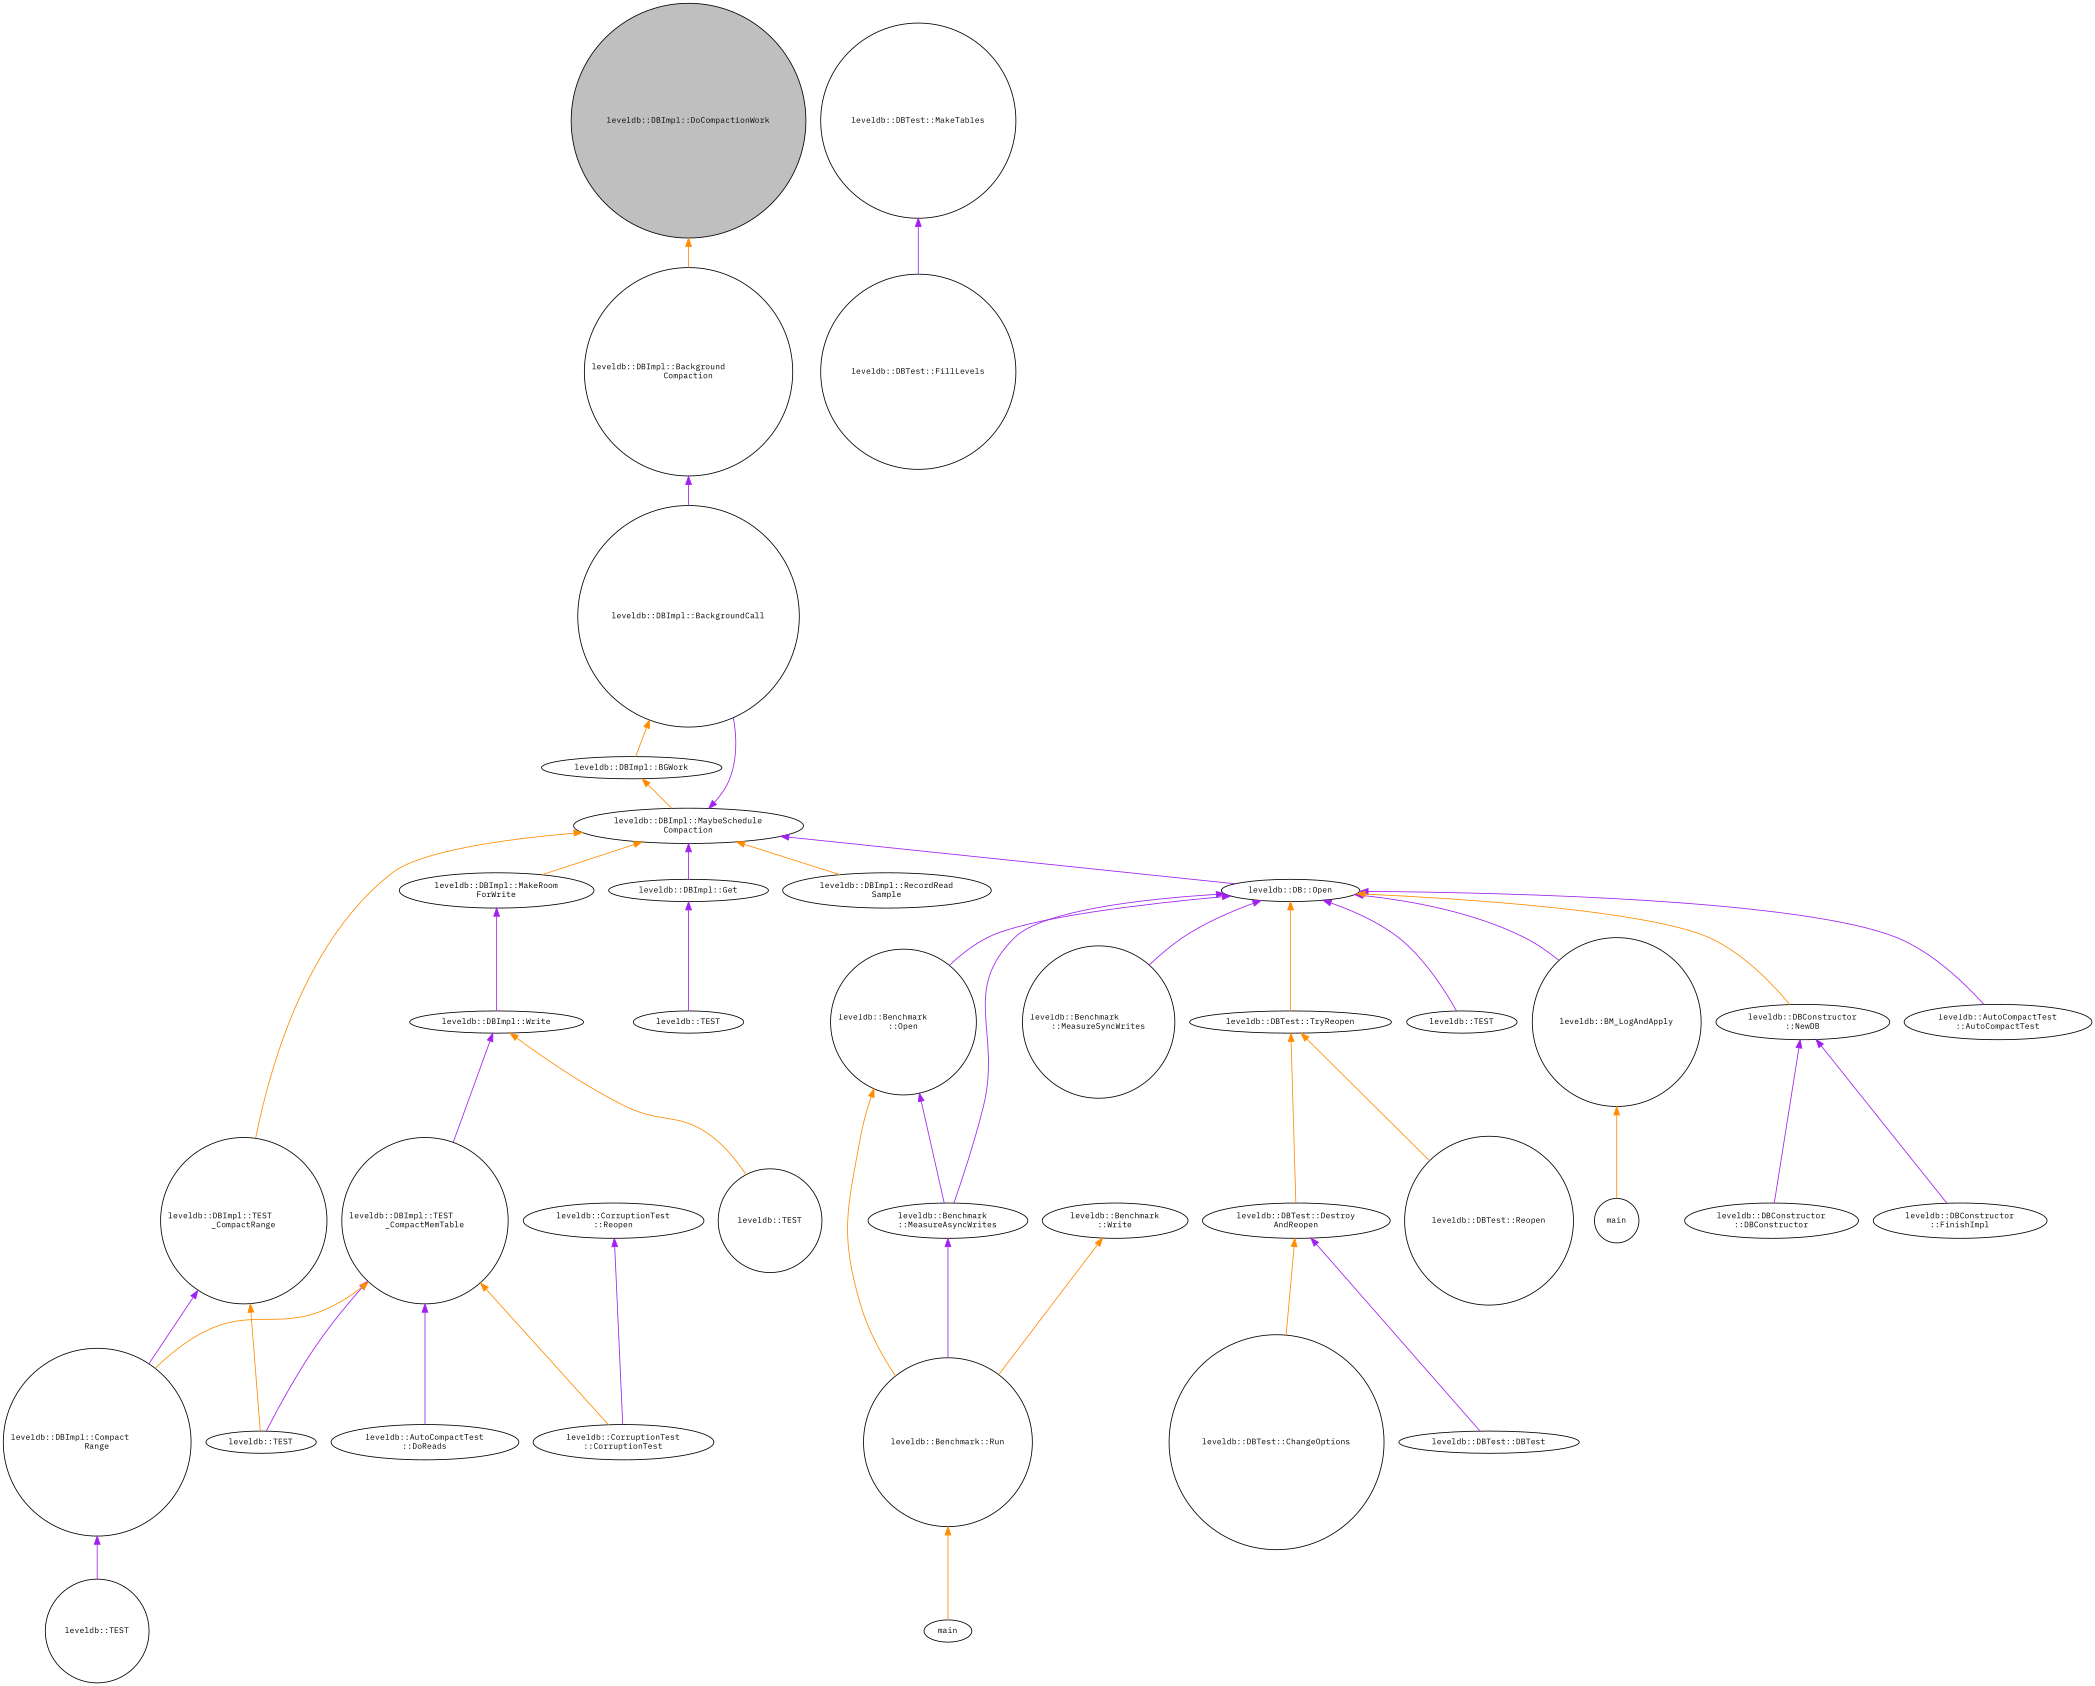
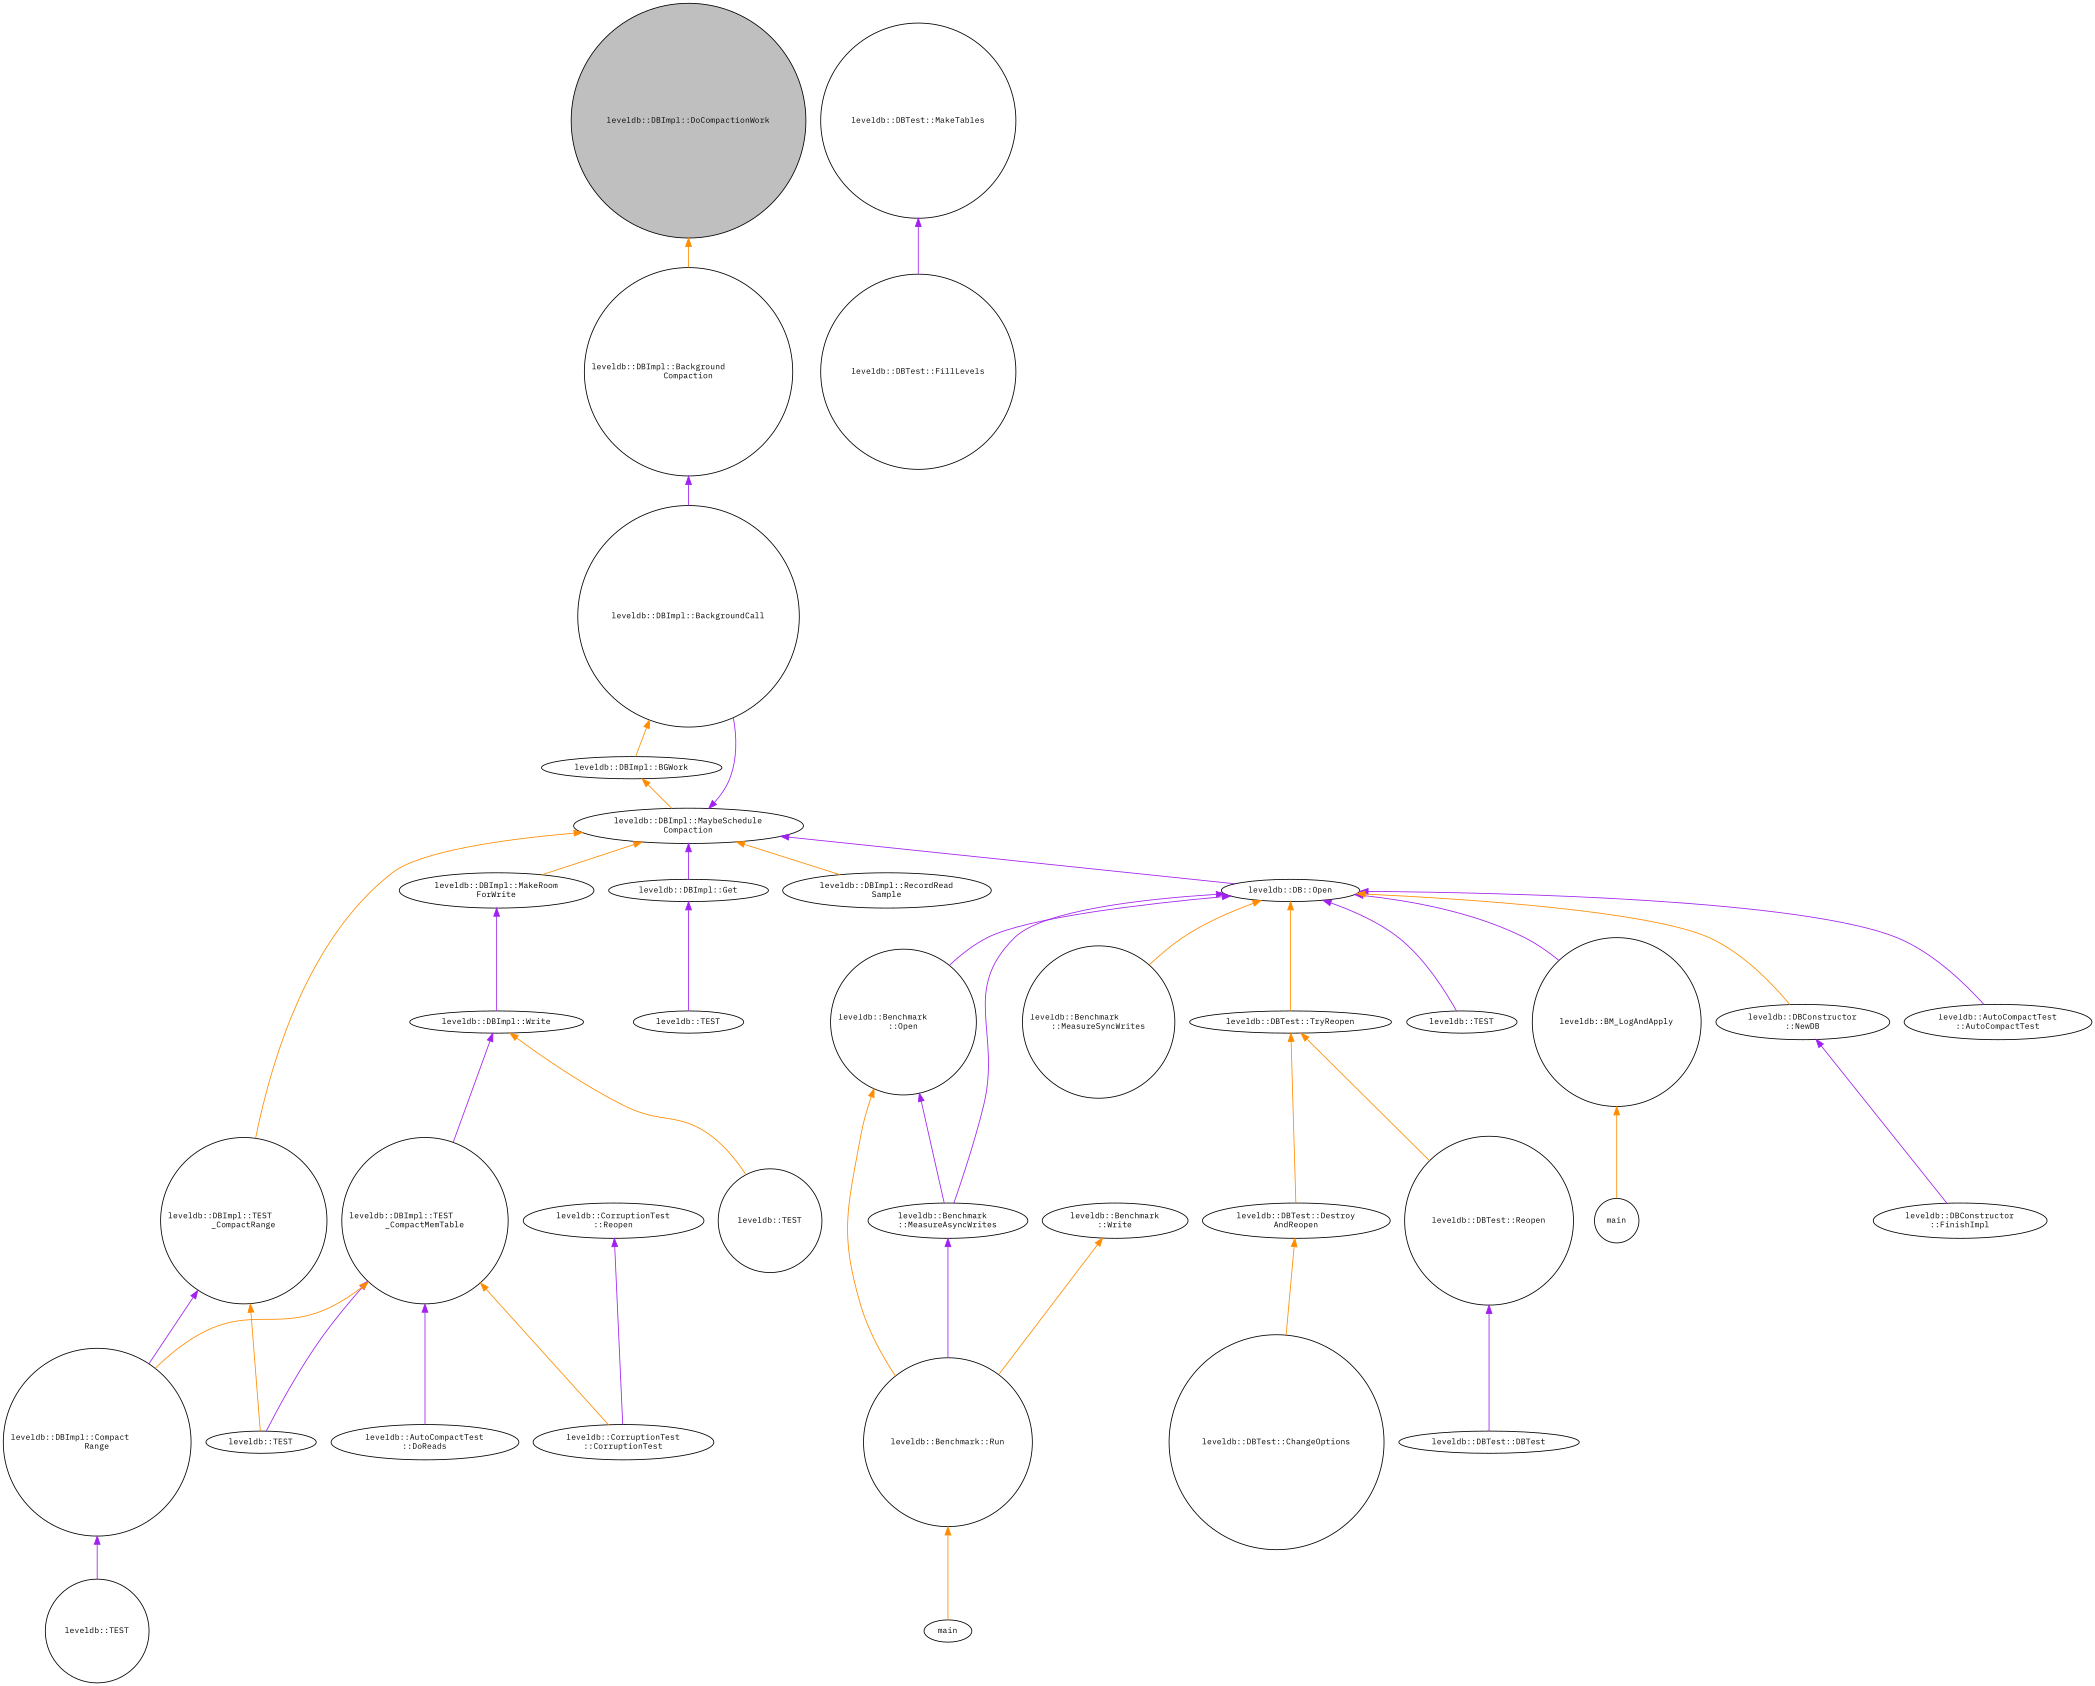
  digraph {
    fontname="IBM Plex Mono"
    rankdir=TB
    node [color=black fillcolor=white fontname="IBM Plex Mono" fontsize=10 shape=ellipse style=filled]
    edge [color=purple dir=back fontname="IBM Plex Mono" fontsize=10 labelfontname=Helvetica labelfontsize=10 style=solid]
    n1 [fillcolor=grey75 fontcolor=black height=0.2 label="leveldb::DBImpl::DoCompactionWork" shape=circle width=0.4]
    n2 [height=0.2 label="leveldb::DBImpl::Background\lCompaction" shape=circle width=0.4]
    n3 [height=0.2 label="leveldb::DBImpl::BackgroundCall" shape=circle width=0.4]
    n4 [height=0.2 label="leveldb::DBImpl::BGWork" width=0.4]
    n5 [height=0.2 label="leveldb::DBImpl::MaybeSchedule\lCompaction" width=0.4]
    n6 [height=0.2 label="leveldb::DBImpl::TEST\l_CompactRange" shape=circle width=0.4]
    n7 [height=0.2 label="leveldb::DBImpl::Get" width=0.4]
    n8 [height=0.2 label="leveldb::DBImpl::RecordRead\lSample" width=0.4]
    n9 [height=0.2 label="leveldb::DBImpl::MakeRoom\lForWrite" width=0.4]
    n10 [height=0.2 label="leveldb::DB::Open" width=0.4]
    n11 [height=0.2 label="leveldb::TEST" width=0.4]
    n12 [height=0.2 label="leveldb::DBImpl::Compact\lRange" shape=circle width=0.4]
    n13 [height=0.2 label="leveldb::TEST" width=0.4]
    n14 [height=0.2 label="leveldb::DBImpl::Write" width=0.4]
    n15 [height=0.2 label="leveldb::AutoCompactTest\l::AutoCompactTest" width=0.4]
    n16 [height=0.2 label="leveldb::Benchmark\l::Open" shape=circle width=0.4]
    n17 [height=0.2 label="leveldb::Benchmark\l::MeasureAsyncWrites" width=0.4]
    n18 [height=0.2 label="leveldb::Benchmark\l::MeasureSyncWrites" shape=circle width=0.4]
    n19 [height=0.2 label="leveldb::DBTest::TryReopen" width=0.4]
    n20 [height=0.2 label="leveldb::TEST" width=0.4]
    n21 [height=0.2 label="leveldb::BM_LogAndApply" shape=circle width=0.4]
    n22 [height=0.2 label="leveldb::DBConstructor\l::NewDB" width=0.4]
    n23 [height=0.2 label="leveldb::TEST" shape=circle width=0.4]
    n24 [height=0.2 label="leveldb::TEST" shape=circle width=0.4]
    n25 [height=0.2 label="leveldb::DBImpl::TEST\l_CompactMemTable" shape=circle width=0.4]
    n26 [height=0.2 label="leveldb::AutoCompactTest\l::DoReads" width=0.4]
    n27 [height=0.2 label="leveldb::CorruptionTest\l::CorruptionTest" width=0.4]
    n28 [height=0.2 label="leveldb::DBTest::MakeTables" shape=circle width=0.4]
    n29 [height=0.2 label="leveldb::DBTest::FillLevels" shape=circle width=0.4]
    n30 [height=0.2 label="leveldb::Benchmark::Run" shape=circle width=0.4]
    n31 [height=0.2 label="leveldb::DBTest::Reopen" shape=circle width=0.4]
    n32 [height=0.2 label="leveldb::DBTest::Destroy\lAndReopen" width=0.4]
    n33 [height=0.2 label=main shape=circle width=0.4]
-   n34 [height=0.2 label="leveldb::DBConstructor\l::DBConstructor" width=0.4]
    n35 [height=0.2 label="leveldb::DBConstructor\l::FinishImpl" width=0.4]
    n36 [height=0.2 label="leveldb::CorruptionTest\l::Reopen" width=0.4]
    n37 [height=0.2 label=main width=0.4]
    n38 [height=0.2 label="leveldb::Benchmark\l::Write" width=0.4]
    n39 [height=0.2 label="leveldb::DBTest::DBTest" width=0.4]
    n40 [height=0.2 label="leveldb::DBTest::ChangeOptions" shape=circle width=0.4]
    n1 -> n2 [color=darkorange]
    n2 -> n3
    n3 -> n4 [color=darkorange]
    n4 -> n5 [color=darkorange]
    n5 -> n3
    n5 -> n6 [color=darkorange]
    n5 -> n7
    n5 -> n8 [color=darkorange]
    n5 -> n9 [color=darkorange]
    n5 -> n10
    n6 -> n11 [color=darkorange]
    n6 -> n12
    n7 -> n13
    n9 -> n14
    n10 -> n15
    n10 -> n16
    n10 -> n17
-   n10 -> n18
+   n10 -> n18 [color=darkorange]
    n10 -> n19 [color=darkorange]
    n10 -> n20
    n10 -> n21
    n10 -> n22 [color=darkorange]
    n12 -> n23
    n14 -> n24 [color=darkorange]
    n14 -> n25
    n16 -> n17
    n16 -> n30 [color=darkorange]
    n17 -> n30
    n19 -> n31 [color=darkorange]
    n19 -> n32 [color=darkorange]
    n21 -> n33 [color=darkorange]
-   n22 -> n34
    n22 -> n35
    n25 -> n11
    n25 -> n12 [color=darkorange]
    n25 -> n26
    n25 -> n27 [color=darkorange]
    n28 -> n29
    n30 -> n37 [color=darkorange]
-   n32 -> n39
+   n31 -> n39
    n32 -> n40 [color=darkorange]
    n36 -> n27
    n38 -> n30 [color=darkorange]
  }
